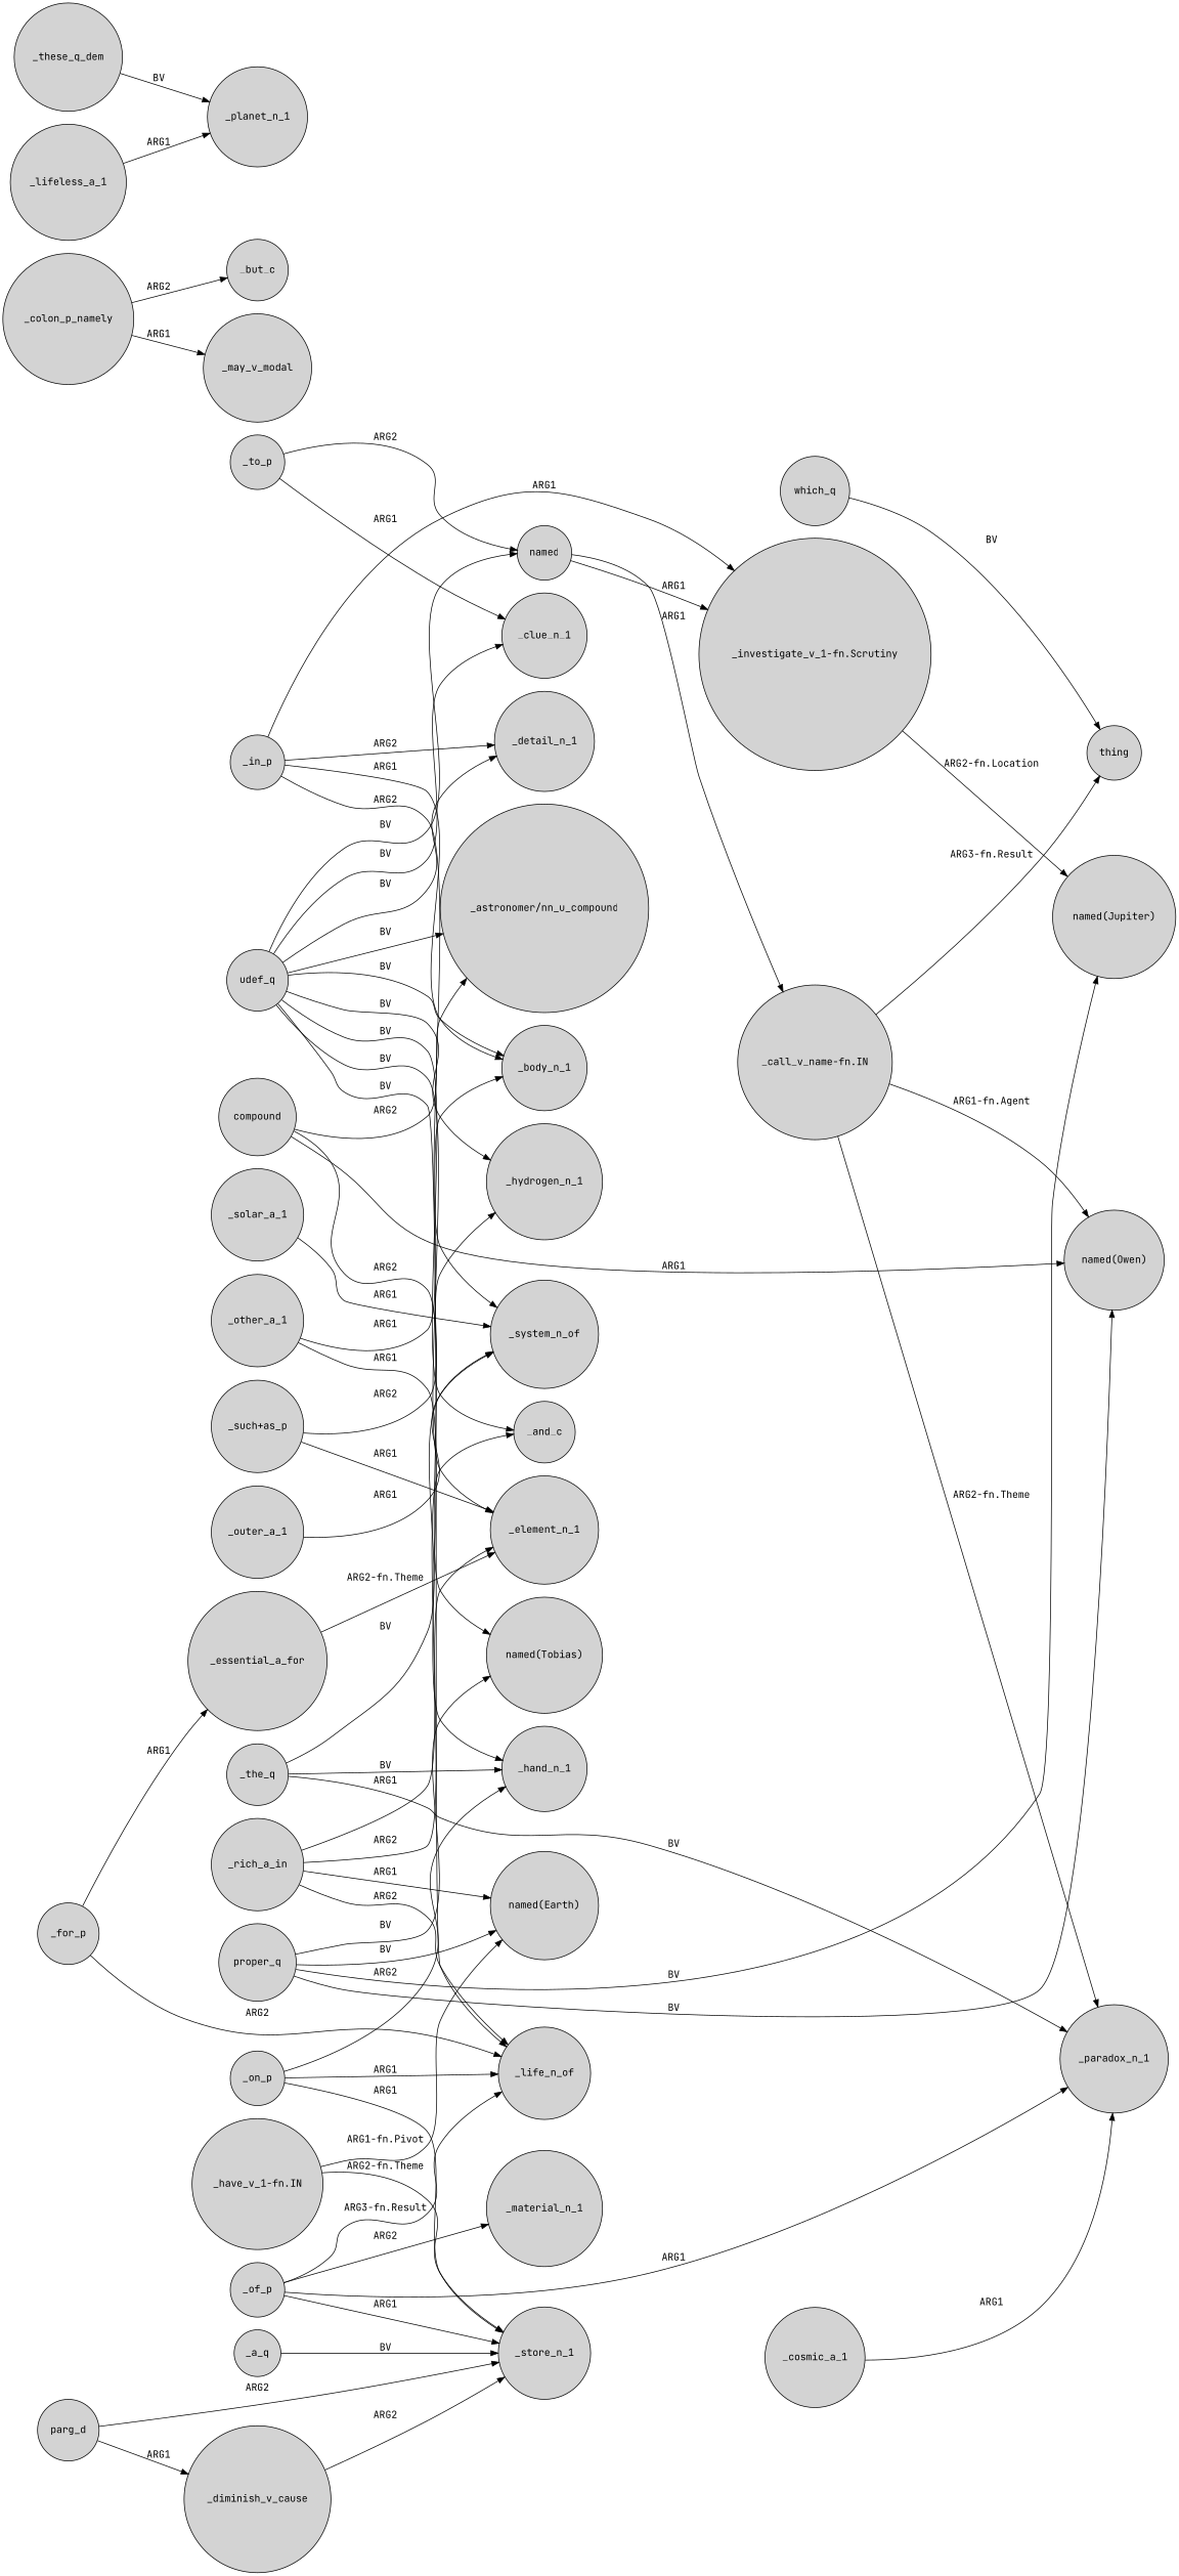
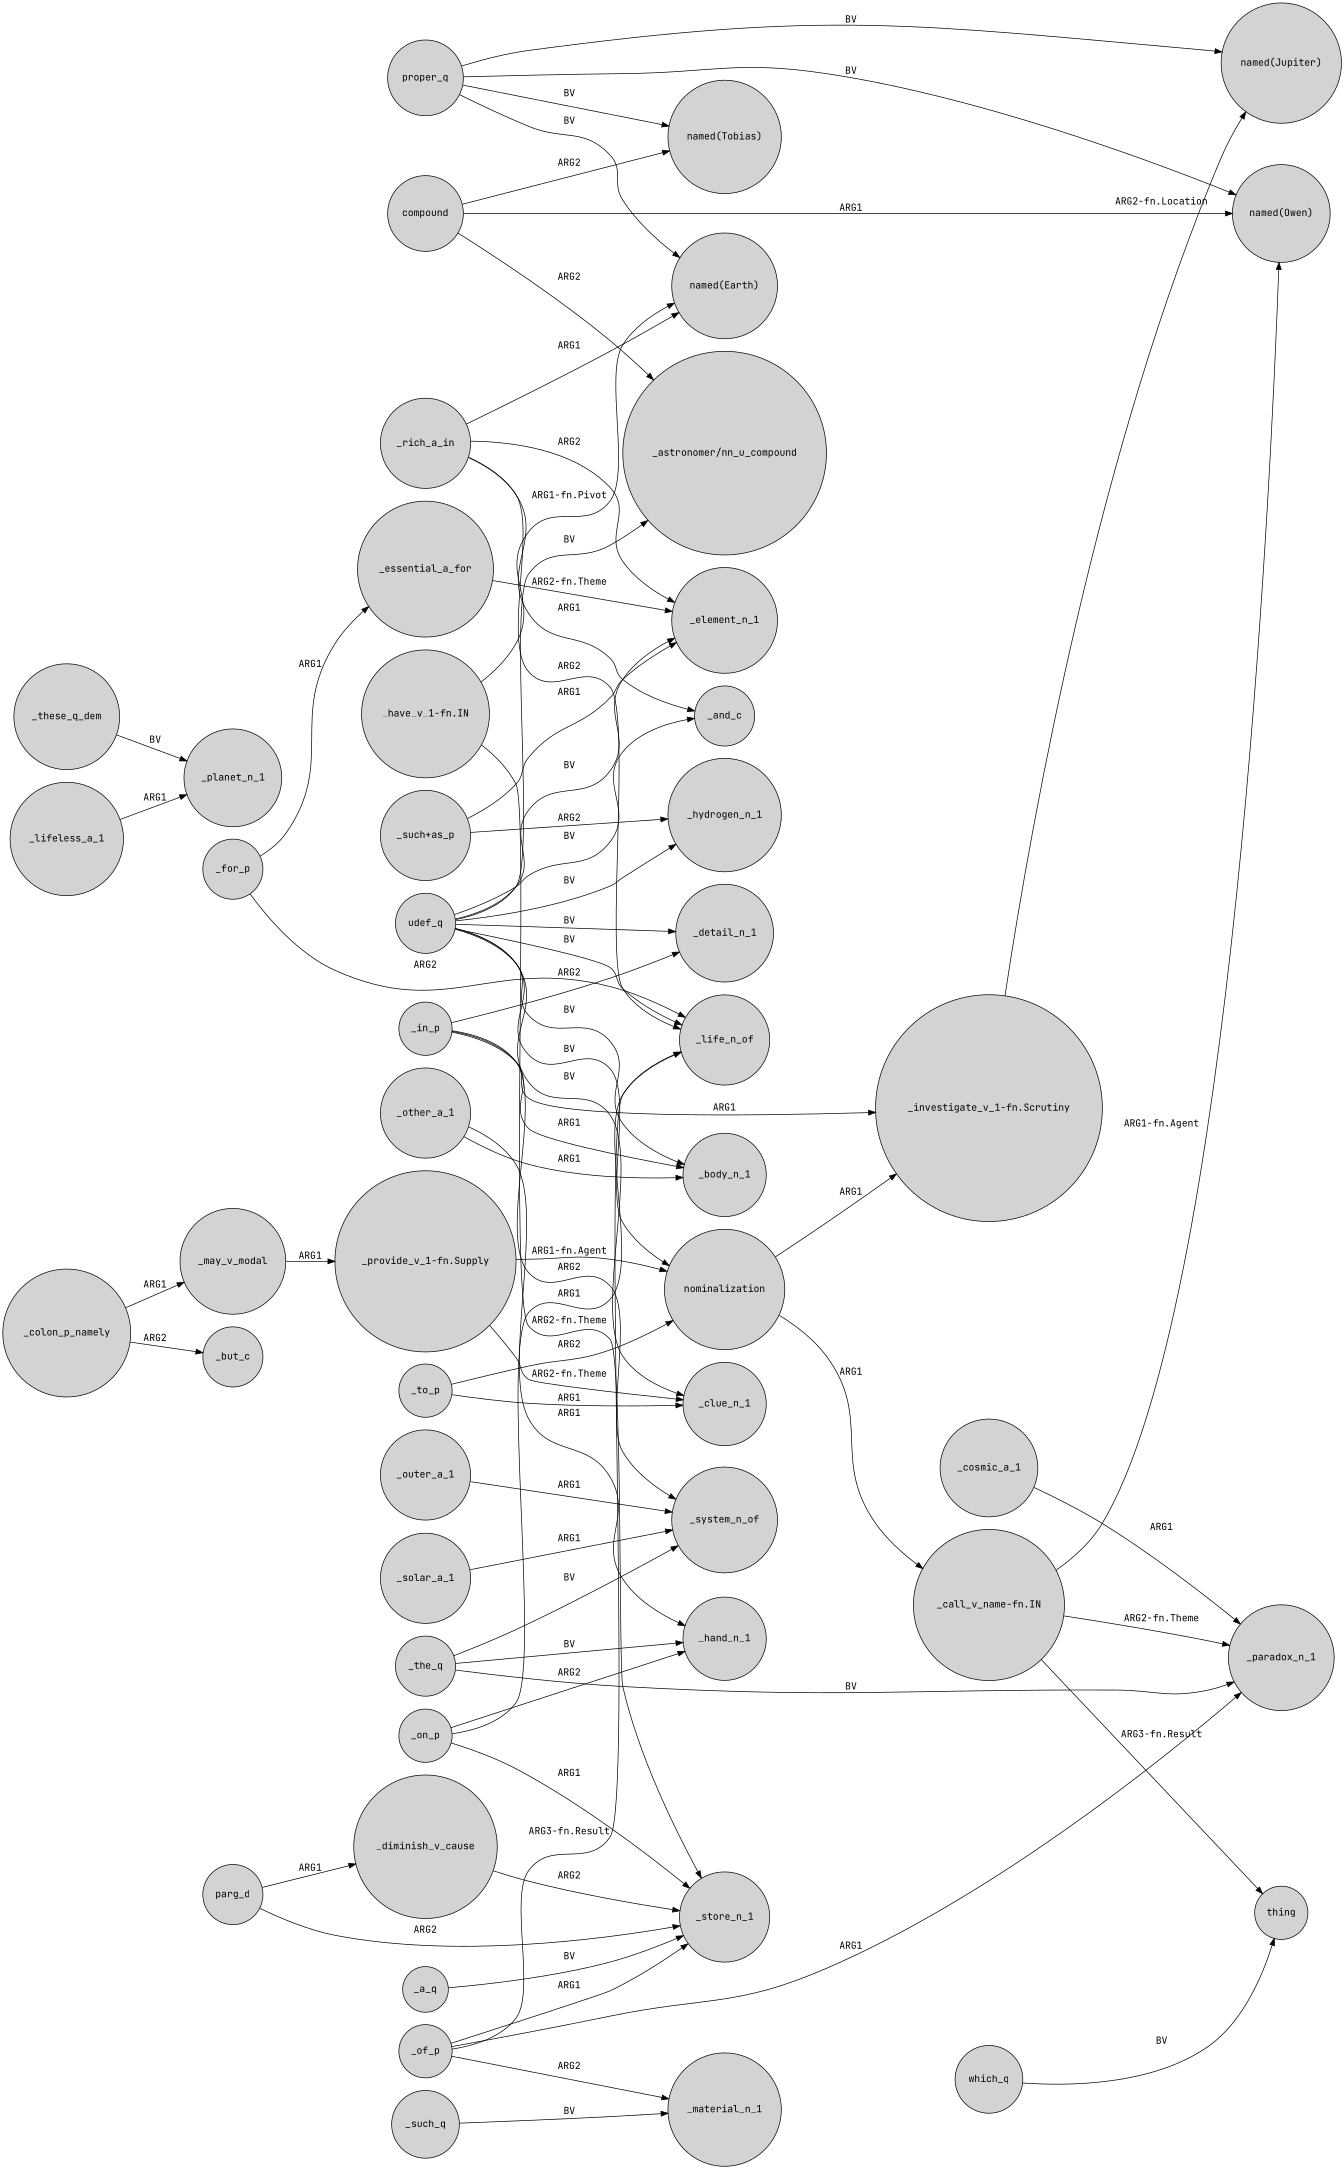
  digraph {
    fontname="JetBrains Mono"
    rankdir=LR
    node [fontname="JetBrains Mono" shape=circle style=filled]
    edge [fontname="JetBrains Mono"]
    "_have_v_1-fn.IN"
    "named(Earth)"
    _store_n_1
    parg_d
    _diminish_v_cause
    _in_p
    _detail_n_1
    _body_n_1
    "_investigate_v_1-fn.Scrutiny"
    _system_n_of
    "named(Jupiter)"
    udef_q
    _clue_n_1
    _element_n_1
    n15 [label="_astronomer/nn_u_compound"]
    _life_n_of
-   nominalization [label=named]
+   nominalization
    _hydrogen_n_1
    _and_c
    "_call_v_name-fn.IN"
    _colon_p_namely
    _but_c
    _may_v_modal
+   "_provide_v_1-fn.Supply"
    _rich_a_in
    _of_p
    _paradox_n_1
    _material_n_1
    _a_q
    compound
    "named(Owen)"
    "named(Tobias)"
    _for_p
    _essential_a_for
    _other_a_1
    _hand_n_1
    thing
    "_such+as_p"
    _solar_a_1
    _these_q_dem
    _planet_n_1
    _lifeless_a_1
    _the_q
    _to_p
    proper_q
    _outer_a_1
    _on_p
    _cosmic_a_1
+   _such_q
    which_q
    "_have_v_1-fn.IN" -> "named(Earth)" [label="ARG1-fn.Pivot"]
    "_have_v_1-fn.IN" -> _store_n_1 [label="ARG2-fn.Theme"]
    parg_d -> _store_n_1 [label=ARG2]
    parg_d -> _diminish_v_cause [label=ARG1]
    _diminish_v_cause -> _store_n_1 [label=ARG2]
    _in_p -> _detail_n_1 [label=ARG2]
    _in_p -> _body_n_1 [label=ARG1]
    _in_p -> "_investigate_v_1-fn.Scrutiny" [label=ARG1]
    _in_p -> _system_n_of [label=ARG2]
    "_investigate_v_1-fn.Scrutiny" -> "named(Jupiter)" [label="ARG2-fn.Location"]
    udef_q -> _detail_n_1 [label=BV]
    udef_q -> _body_n_1 [label=BV]
    udef_q -> _clue_n_1 [label=BV]
    udef_q -> _element_n_1 [label=BV]
    udef_q -> n15 [label=BV]
    udef_q -> _life_n_of [label=BV]
    udef_q -> nominalization [label=BV]
    udef_q -> _hydrogen_n_1 [label=BV]
    udef_q -> _and_c [label=BV]
    nominalization -> "_investigate_v_1-fn.Scrutiny" [label=ARG1]
    nominalization -> "_call_v_name-fn.IN" [label=ARG1]
    "_call_v_name-fn.IN" -> _paradox_n_1 [label="ARG2-fn.Theme"]
    "_call_v_name-fn.IN" -> "named(Owen)" [label="ARG1-fn.Agent"]
    "_call_v_name-fn.IN" -> thing [label="ARG3-fn.Result"]
    _colon_p_namely -> _but_c [label=ARG2]
    _colon_p_namely -> _may_v_modal [label=ARG1]
+   _may_v_modal -> "_provide_v_1-fn.Supply" [label=ARG1]
+   "_provide_v_1-fn.Supply" -> _clue_n_1 [label="ARG2-fn.Theme"]
+   "_provide_v_1-fn.Supply" -> nominalization [label="ARG1-fn.Agent"]
    _rich_a_in -> "named(Earth)" [label=ARG1]
    _rich_a_in -> _element_n_1 [label=ARG2]
    _rich_a_in -> _life_n_of [label=ARG2]
    _rich_a_in -> _and_c [label=ARG1]
    _of_p -> _store_n_1 [label=ARG1]
    _of_p -> _life_n_of [label="ARG3-fn.Result"]
    _of_p -> _paradox_n_1 [label=ARG1]
    _of_p -> _material_n_1 [label=ARG2]
    _a_q -> _store_n_1 [label=BV]
    compound -> n15 [label=ARG2]
    compound -> "named(Owen)" [label=ARG1]
    compound -> "named(Tobias)" [label=ARG2]
    _for_p -> _life_n_of [label=ARG2]
    _for_p -> _essential_a_for [label=ARG1]
    _essential_a_for -> _element_n_1 [label="ARG2-fn.Theme"]
    _other_a_1 -> _body_n_1 [label=ARG1]
    _other_a_1 -> _hand_n_1 [label=ARG1]
    "_such+as_p" -> _element_n_1 [label=ARG1]
    "_such+as_p" -> _hydrogen_n_1 [label=ARG2]
    _solar_a_1 -> _system_n_of [label=ARG1]
    _these_q_dem -> _planet_n_1 [label=BV]
    _lifeless_a_1 -> _planet_n_1 [label=ARG1]
    _the_q -> _system_n_of [label=BV]
    _the_q -> _paradox_n_1 [label=BV]
    _the_q -> _hand_n_1 [label=BV]
    _to_p -> _clue_n_1 [label=ARG1]
    _to_p -> nominalization [label=ARG2]
    proper_q -> "named(Earth)" [label=BV]
    proper_q -> "named(Jupiter)" [label=BV]
    proper_q -> "named(Owen)" [label=BV]
    proper_q -> "named(Tobias)" [label=BV]
    _outer_a_1 -> _system_n_of [label=ARG1]
    _on_p -> _store_n_1 [label=ARG1]
    _on_p -> _life_n_of [label=ARG1]
    _on_p -> _hand_n_1 [label=ARG2]
    _cosmic_a_1 -> _paradox_n_1 [label=ARG1]
+   _such_q -> _material_n_1 [label=BV]
    which_q -> thing [label=BV]
  }
